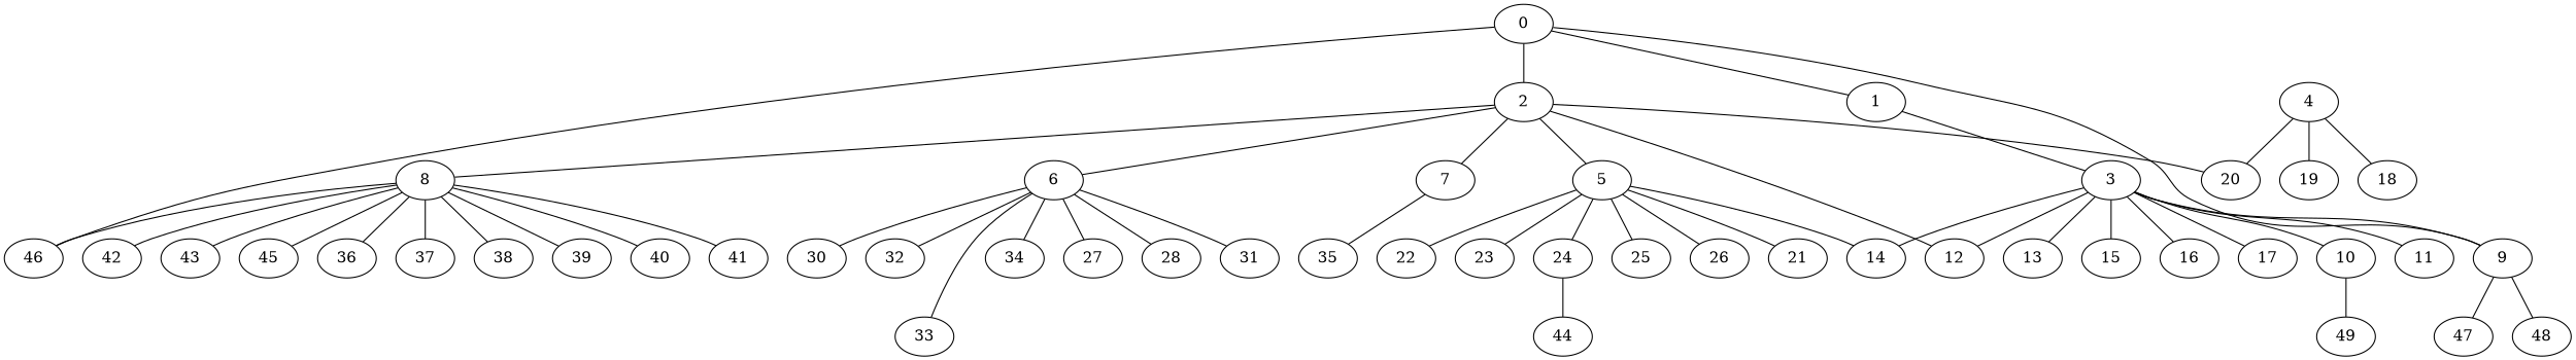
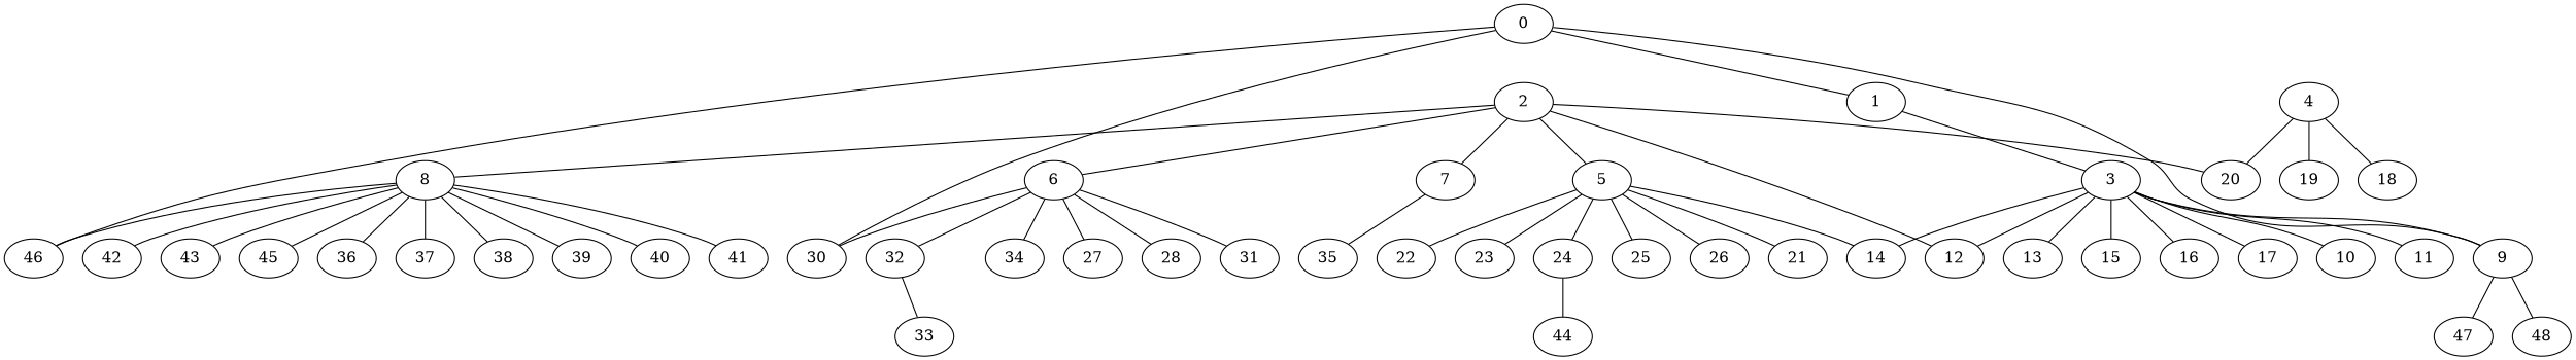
  graph {
    0
    1
    2
    46
    9
    3
    5
    6
    7
    8
    12
    20
    48
    47
    10
    11
    13
    14
    15
    16
    17
    4
    19
    18
    21
    22
    23
    24
    25
    26
    32
    33
    34
    27
    28
    30
    31
    35
    36
    37
    38
    39
    40
    41
    42
    43
    45
-   49
    44
    0 -- 1
-   0 -- 2
+   0 -- 30
    0 -- 46
    0 -- 9
    1 -- 3
    2 -- 5
    2 -- 6
    2 -- 7
    2 -- 8
    2 -- 12
    2 -- 20
    9 -- 48
    9 -- 47
    3 -- 9
    3 -- 12
    3 -- 10
    3 -- 11
    3 -- 13
    3 -- 14
    3 -- 15
    3 -- 16
    3 -- 17
    5 -- 14
    5 -- 21
    5 -- 22
    5 -- 23
    5 -- 24
    5 -- 25
    5 -- 26
    6 -- 32
-   6 -- 33
+   32 -- 33
    6 -- 34
    6 -- 27
    6 -- 28
    6 -- 30
    6 -- 31
    7 -- 35
    8 -- 46
    8 -- 36
    8 -- 37
    8 -- 38
    8 -- 39
    8 -- 40
    8 -- 41
    8 -- 42
    8 -- 43
    8 -- 45
-   10 -- 49
    4 -- 20
    4 -- 19
    4 -- 18
    24 -- 44
  }
